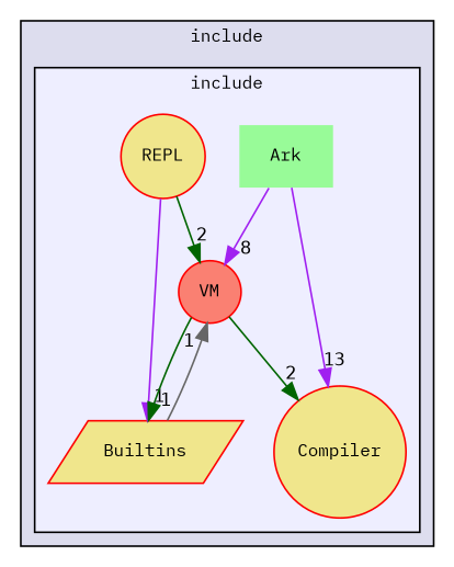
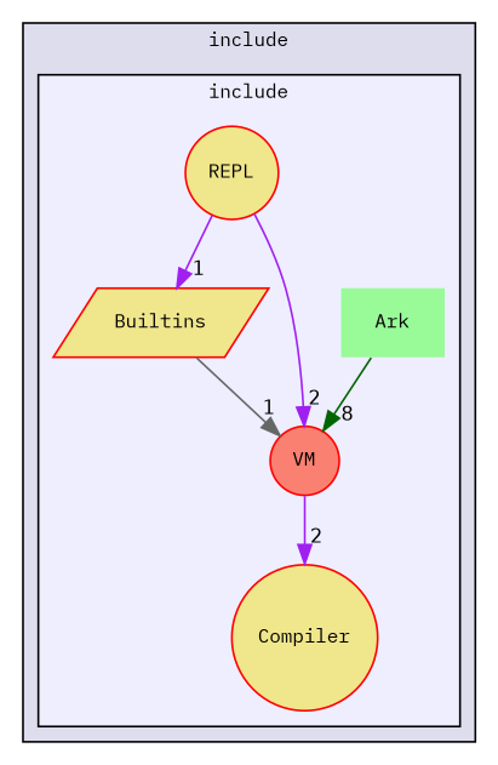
  digraph {
    compound=true
    fontname="IBM Plex Mono"
    node [fillcolor=khaki fontname="IBM Plex Mono" fontsize=10 shape=circle style=filled color=red]
    edge [color=purple fontname="IBM Plex Mono" headlabel=1 labeldistance=1.5 labelfontname=Helvetica labelfontsize=10]
    n1 [fillcolor=palegreen label=Ark shape=plaintext color=""]
    n2 [label=Builtins shape=parallelogram]
    n3 [label=Compiler]
    n4 [label=REPL]
    n5 [fillcolor=salmon label=VM]
    subgraph cluster_1 {
      bgcolor="#ddddee"
      fontsize=10
      label=include
      pencolor=black
      subgraph cluster_2 {
        bgcolor="#eeeeff"
        fontsize=10
        label=include
        pencolor=black
        n1
        n2
        n3
        n4
        n5
      }
    }
-   n1 -> n3 [headlabel=13]
-   n1 -> n5 [headlabel=8]
+   n1 -> n5 [color=darkgreen headlabel=8]
    n2 -> n5 [color=gray40]
    n4 -> n2
-   n4 -> n5 [color=darkgreen headlabel=2]
-   n5 -> n2 [color=darkgreen]
-   n5 -> n3 [color=darkgreen headlabel=2]
+   n4 -> n5 [headlabel=2]
+   n5 -> n3 [headlabel=2]
  }
